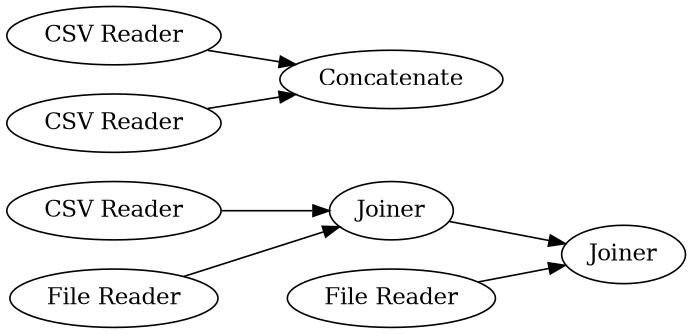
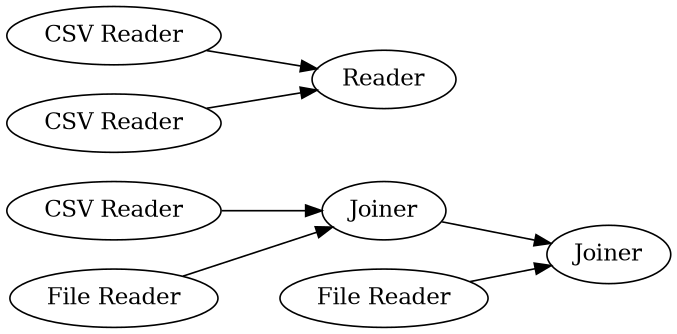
  digraph {
    rankdir=LR
    n1 [label="CSV Reader"]
    n2 [label=Joiner]
    n3 [label=Joiner]
    n4 [label="File Reader"]
    n5 [label="File Reader"]
    n6 [label="CSV Reader"]
-   n7 [label=Concatenate]
+   n7 [label=Reader]
    n8 [label="CSV Reader"]
    n1 -> n2
    n2 -> n3
    n4 -> n2
    n5 -> n3
    n6 -> n7
    n8 -> n7
  }
